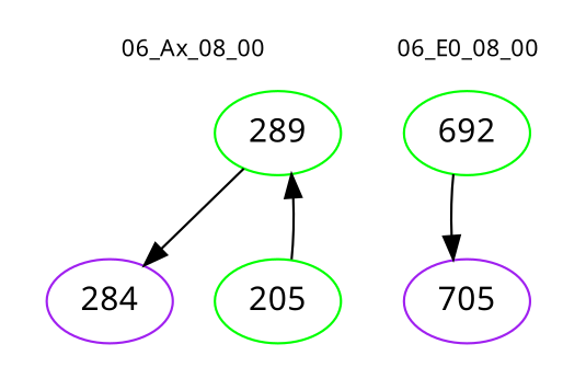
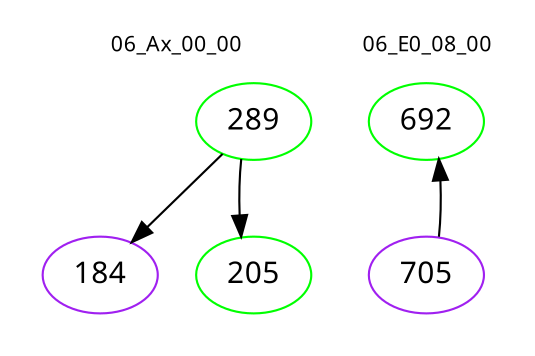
  digraph {
    fontname="Noto Sans"
    node [color=green fontname="Noto Sans"]
    edge [color=black fontname="Noto Sans"]
    n1 [label=289]
-   n2 [color=purple label=284]
+   n2 [color=purple label=184]
    n3 [label=205]
    n4 [label=692]
    n5 [color=purple label=705]
    subgraph cluster_1 {
      color=white
      fontsize=10
-     label="06_Ax_08_00"
+     label="06_Ax_00_00"
      n1
      n2
      n3
    }
    subgraph cluster_2 {
      color=white
      fontsize=10
      label="06_E0_08_00"
      n4
      n5
    }
    n1 -> n2
-   n3 -> n1
-   n4 -> n5
+   n1 -> n3
+   n5 -> n4
  }
